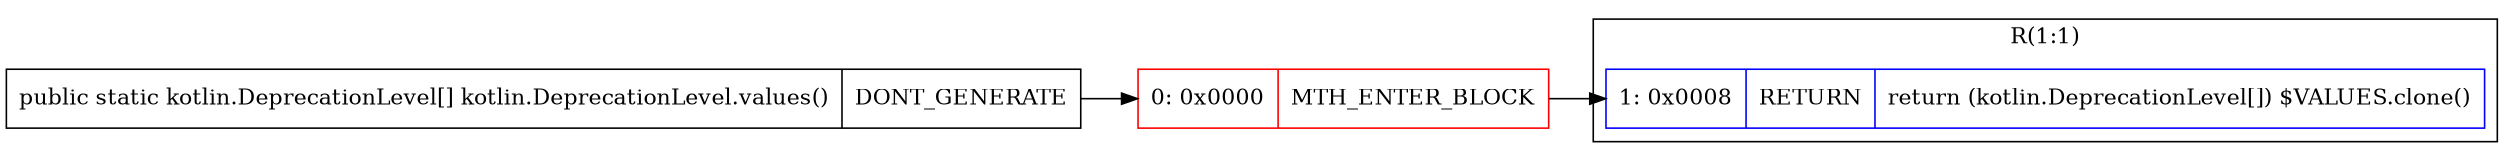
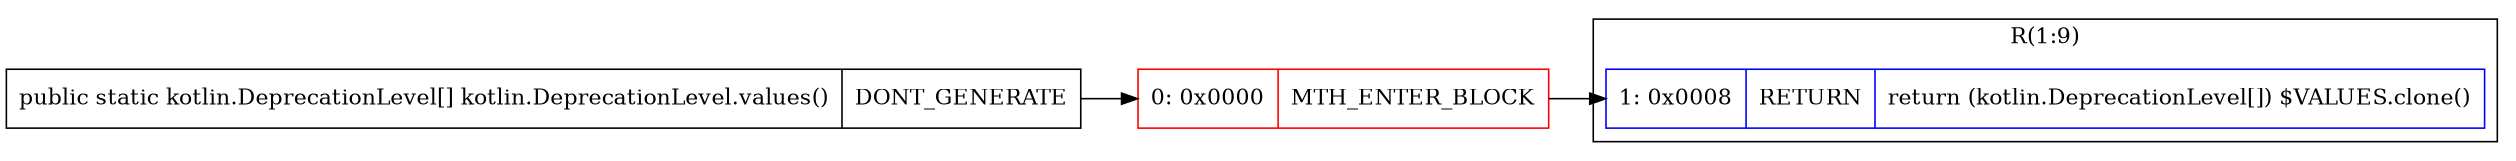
  digraph {
    rankdir=LR
    node [shape=record]
    n1 [color=blue label="{1\:\ 0x0008|RETURN\l|return (kotlin.DeprecationLevel[]) $VALUES.clone()\l}"]
    n2 [color=red label="{0\:\ 0x0000|MTH_ENTER_BLOCK\l}"]
    n3 [label="{public static kotlin.DeprecationLevel[] kotlin.DeprecationLevel.values()  | DONT_GENERATE\l}"]
    subgraph cluster_1 {
-     label="R(1:1)"
+     label="R(1:9)"
      n1
    }
    n2 -> n1
    n3 -> n2
  }
